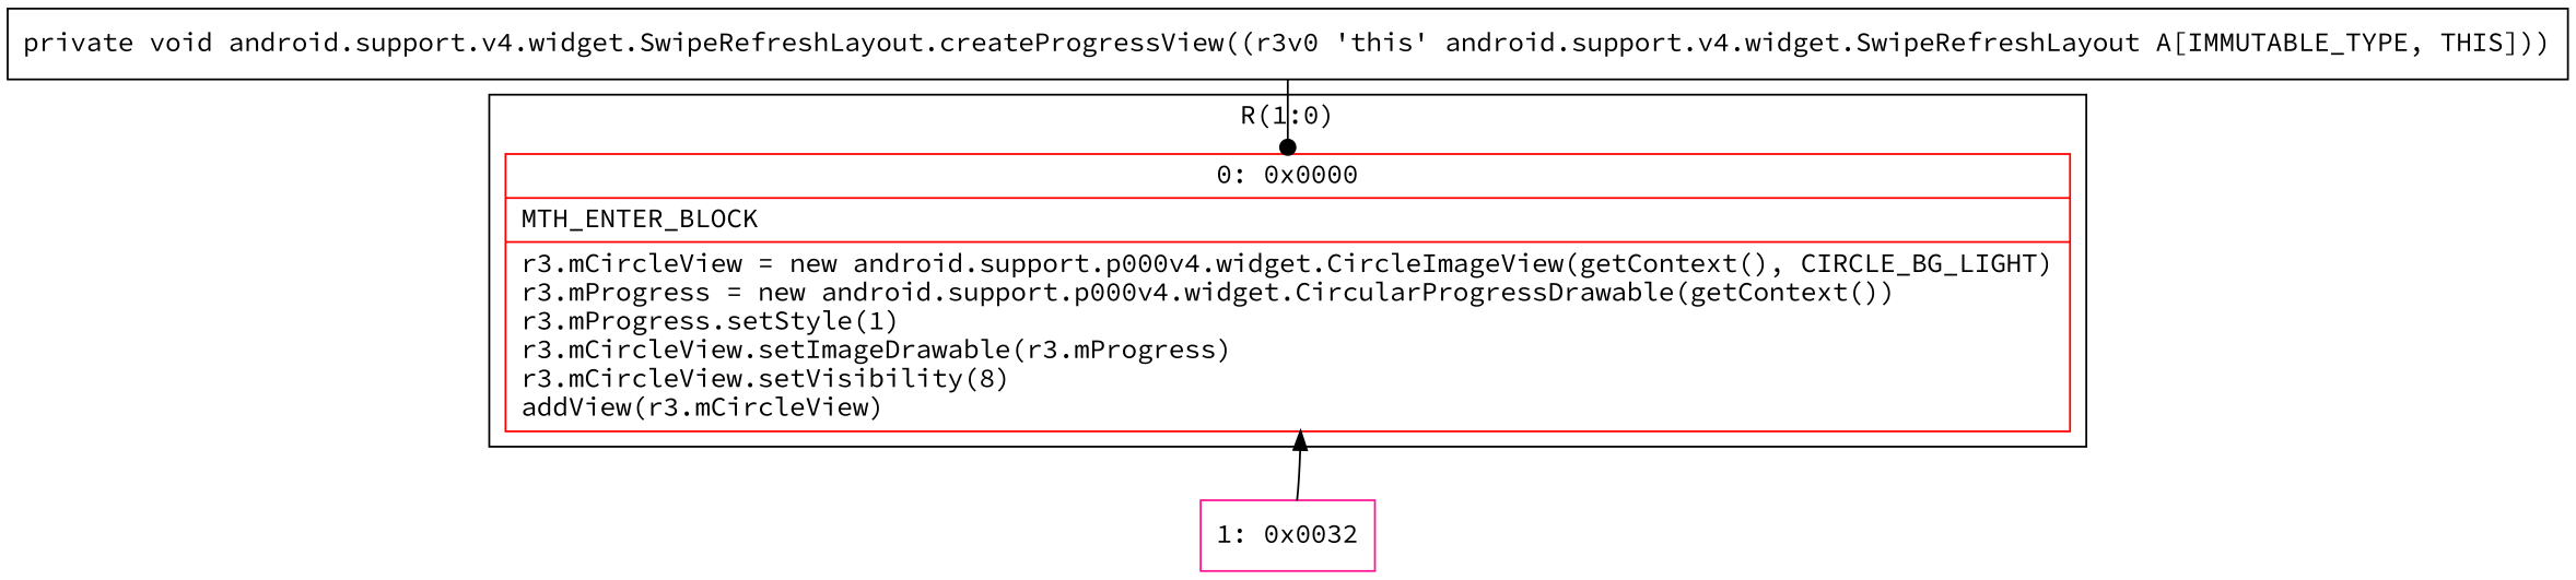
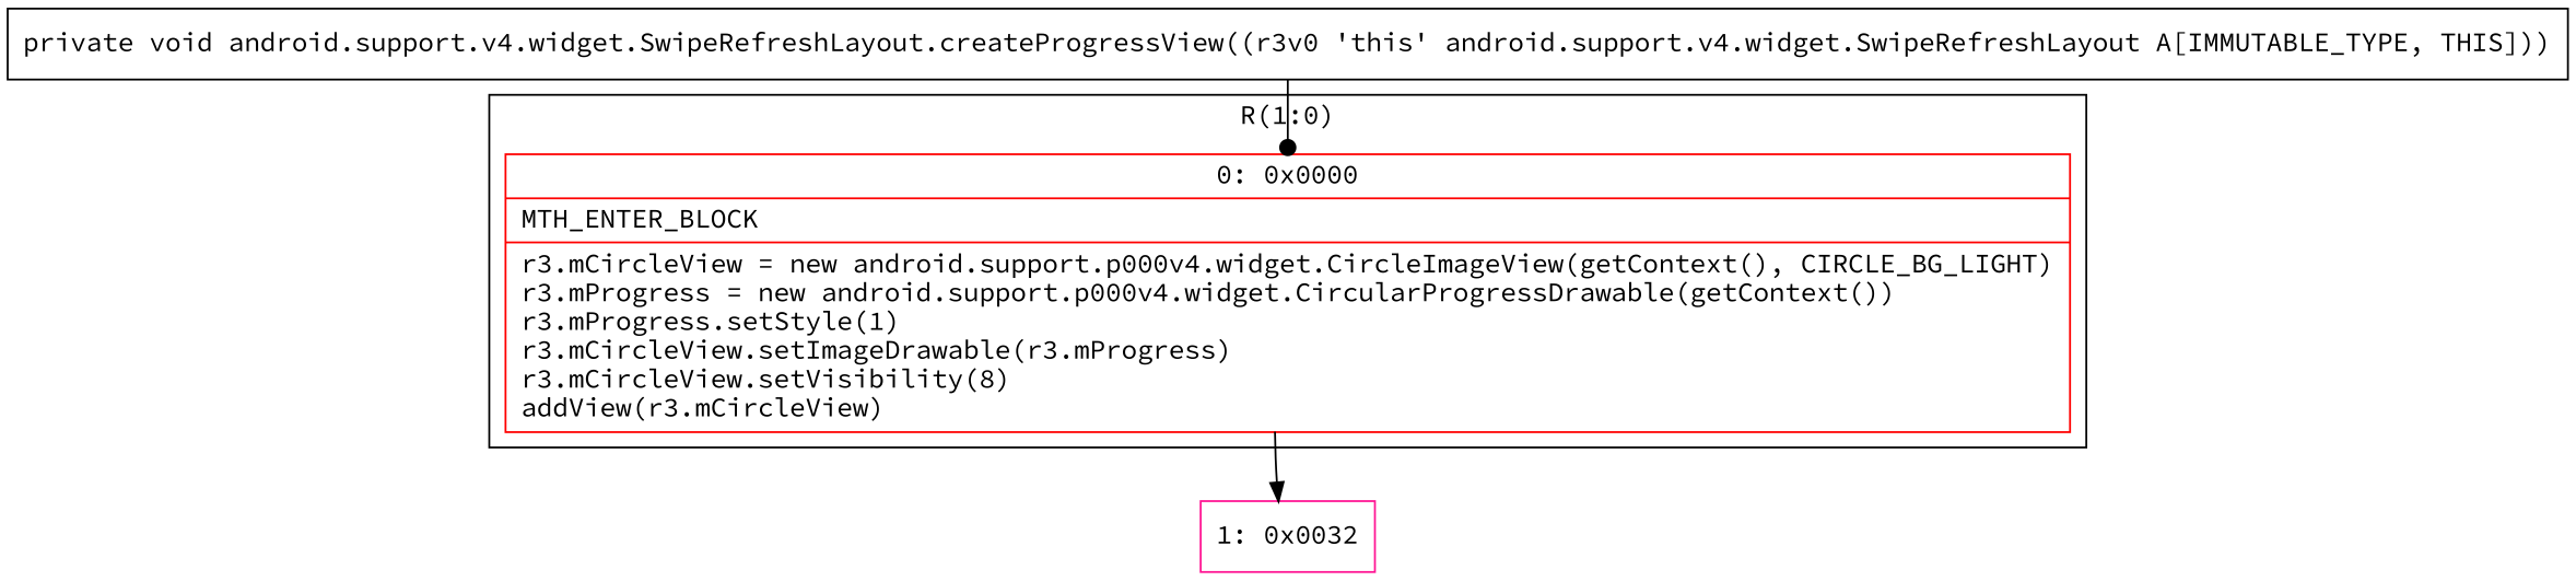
  digraph {
    fontname="Source Code Pro"
    node [shape=record fontname="Source Code Pro"]
    edge [fontname="Source Code Pro"]
    n1 [color=red label="{0\:\ 0x0000|MTH_ENTER_BLOCK\l|r3.mCircleView = new android.support.p000v4.widget.CircleImageView(getContext(), CIRCLE_BG_LIGHT)\lr3.mProgress = new android.support.p000v4.widget.CircularProgressDrawable(getContext())\lr3.mProgress.setStyle(1)\lr3.mCircleView.setImageDrawable(r3.mProgress)\lr3.mCircleView.setVisibility(8)\laddView(r3.mCircleView)\l}"]
    n2 [color=deeppink label="{1\:\ 0x0032}"]
    n3 [label="{private void android.support.v4.widget.SwipeRefreshLayout.createProgressView((r3v0 'this' android.support.v4.widget.SwipeRefreshLayout A[IMMUTABLE_TYPE, THIS])) }" color=black]
    subgraph cluster_1 {
      label="R(1:0)"
      n1
    }
-   n2 -> n1 [arrowhead=normal]
+   n1 -> n2 [arrowhead=normal]
    n3 -> n1 [arrowhead=dot]
  }
